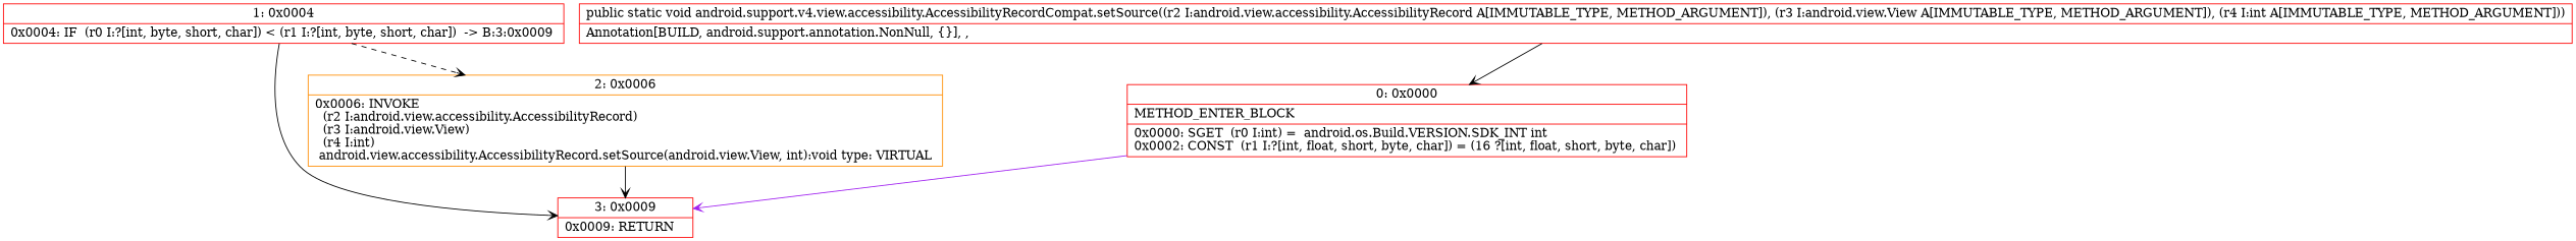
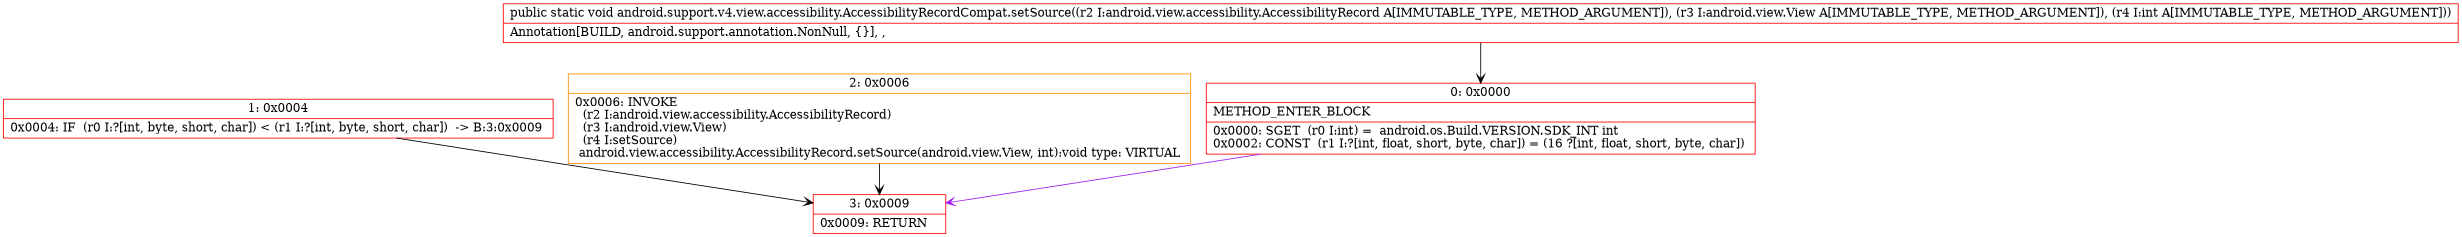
  digraph {
    node [color=red shape=record]
    edge [arrowhead=vee color=black]
    n1 [label="{0\:\ 0x0000|METHOD_ENTER_BLOCK\l|0x0000: SGET  (r0 I:int) =  android.os.Build.VERSION.SDK_INT int \l0x0002: CONST  (r1 I:?[int, float, short, byte, char]) = (16 ?[int, float, short, byte, char]) \l}"]
    n2 [label="{3\:\ 0x0009|0x0009: RETURN   \l}"]
    n3 [label="{1\:\ 0x0004|0x0004: IF  (r0 I:?[int, byte, short, char]) \< (r1 I:?[int, byte, short, char])  \-\> B:3:0x0009 \l}"]
-   n4 [color=darkorange label="{2\:\ 0x0006|0x0006: INVOKE  \l  (r2 I:android.view.accessibility.AccessibilityRecord)\l  (r3 I:android.view.View)\l  (r4 I:int)\l android.view.accessibility.AccessibilityRecord.setSource(android.view.View, int):void type: VIRTUAL \l}"]
+   n4 [color=darkorange label="{2\:\ 0x0006|0x0006: INVOKE  \l  (r2 I:android.view.accessibility.AccessibilityRecord)\l  (r3 I:android.view.View)\l  (r4 I:setSource)\l android.view.accessibility.AccessibilityRecord.setSource(android.view.View, int):void type: VIRTUAL \l}"]
    n5 [label="{public static void android.support.v4.view.accessibility.AccessibilityRecordCompat.setSource((r2 I:android.view.accessibility.AccessibilityRecord A[IMMUTABLE_TYPE, METHOD_ARGUMENT]), (r3 I:android.view.View A[IMMUTABLE_TYPE, METHOD_ARGUMENT]), (r4 I:int A[IMMUTABLE_TYPE, METHOD_ARGUMENT]))  | Annotation[BUILD, android.support.annotation.NonNull, \{\}], , \l}"]
    n1 -> n2 [color=purple]
    n3 -> n2
-   n3 -> n4 [style=dashed]
    n4 -> n2
    n5 -> n1
  }
